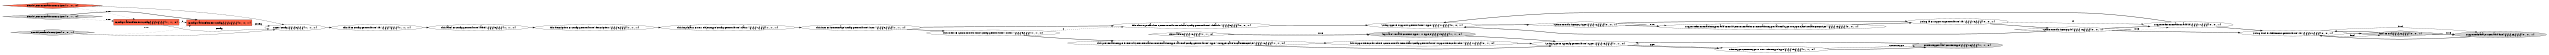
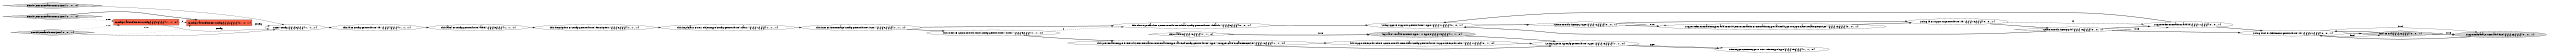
  digraph {
    rankdir=LR
    node [fillcolor=white shape=ellipse style=filled]
    edge [style=bold]
    n1 [fillcolor=tomato label="IConfigurationElement config@@@2@@@['1', '1', '0']" shape=box]
    n2 [label="super(config)@@@3@@@['1', '1', '1']"]
    n3 [fillcolor=tomato label="IConfigurationElement config@@@2@@@['0', '0', '1']" shape=box]
    n4 [label="this.id = config.getAttribute(\"id\")@@@4@@@['1', '1', '1']"]
    n5 [label="String type = typeCfg.getAttribute(\"type\")@@@13@@@['1', '1', '0']"]
    n6 [label="MimeType contentType = new MimeType(type)@@@15@@@['1', '1', '0']"]
-   n7 [fillcolor=lightgray label="contentTypes.add(contentType)@@@16@@@['1', '1', '0']"]
    n8 [label="supportedPresentations.add(id)@@@17@@@['0', '0', '1']"]
    n9 [label="String type = supports.getAttribute(\"type\")@@@11@@@['0', '0', '1']"]
    n10 [label="String dsId = dsElement.getAttribute(\"id\")@@@21@@@['0', '0', '1']"]
    n11 [label="!CommonUtils.isEmpty(type)@@@12@@@['0', '0', '1']" shape=diamond]
    n12 [fillcolor=lightgray label="dsId != null@@@22@@@['0', '0', '1']" shape=diamond]
    n13 [fillcolor=lightgray label="supportedDataSources.add(dsId)@@@23@@@['0', '0', '1']"]
    n14 [fillcolor=lightgray label="log.warn(\"Invalid content type: \" + type,e)@@@19@@@['1', '1', '0']"]
    n15 [label="this.label = config.getAttribute(\"label\")@@@5@@@['1', '1', '1']"]
    n16 [label="this.description = config.getAttribute(\"description\")@@@6@@@['1', '1', '1']"]
    n17 [label="this.implClass = new ObjectType(config.getAttribute(\"class\"))@@@7@@@['1', '1', '1']"]
-   n18 [fillcolor=tomato label="ResultSetPresentationDescriptor['1', '0', '0']" shape=diamond]
+   n18 [fillcolor=lightgray label="ResultSetPresentationDescriptor['1', '0', '0']" shape=diamond]
    n19 [label="String id = supports.getAttribute(\"id\")@@@15@@@['0', '0', '1']"]
    n20 [label="!CommonUtils.isEmpty(id)@@@16@@@['0', '0', '1']" shape=diamond]
    n21 [label="this.icon = iconToImage(config.getAttribute(\"icon\"))@@@8@@@['1', '1', '1']"]
    n22 [label="this.showByDefault = CommonUtils.toBoolean(config.getAttribute(\"default\"))@@@9@@@['0', '0', '1']"]
    n23 [label="this.order = CommonUtils.toInt(config.getAttribute(\"order\"))@@@9@@@['1', '1', '0']"]
    n24 [label="this.presentationType = IResultSetPresentation.PresentationType.valueOf(config.getAttribute(\"type\").toUpperCase(Locale.ENGLISH))@@@10@@@['1', '1', '0']"]
    n25 [label="this.supportsRecordMode = CommonUtils.toBoolean(config.getAttribute(\"supportsRecordMode\"))@@@11@@@['0', '1', '0']"]
    n26 [label="supportedPresentationTypes.add(IResultSetPresentation.PresentationType.valueOf(type.toUpperCase(Locale.ENGLISH)))@@@13@@@['0', '0', '1']"]
    n27 [fillcolor=lightgray label="ResultSetPanelDescriptor['0', '0', '1']" shape=diamond]
    n28 [fillcolor=lightgray label="ResultSetPresentationDescriptor['0', '1', '0']" shape=diamond]
    n29 [label="Throwable e@@@18@@@['1', '1', '0']" shape=diamond]
    n1 -> n2 [label=config style=solid]
    n1 -> n3 [label=0 style=dashed]
    n2 -> n4
    n3 -> n2 [label=config style=dotted]
    n4 -> n15
    n5 -> n6 [label=type style=solid]
    n5 -> n6
-   n6 -> n7
-   n6 -> n7 [label=contentType style=solid]
-   n7 -> n5
    n8 -> n9
    n8 -> n10
    n9 -> n11
    n10 -> n12
    n10 -> n12 [label=dsId style=solid]
    n10 -> n13 [label=dsId style=solid]
    n11 -> n19
    n11 -> n26 [label=true style=dotted]
    n11 -> n26
    n12 -> n10
    n12 -> n13 [label=true style=dotted]
    n12 -> n13
    n13 -> n10
    n14 -> n5
    n15 -> n16
    n16 -> n17
    n17 -> n21
-   n18 -> n1 [label=true style=dotted]
+   n27 -> n1 [label=true style=dotted]
    n18 -> n2 [style=solid]
    n19 -> n8 [label=id style=solid]
    n19 -> n20
    n20 -> n8
    n20 -> n8 [label=true style=dotted]
    n20 -> n9
    n20 -> n10
    n21 -> n22
    n21 -> n23
    n22 -> n9
    n23 -> n22 [label=0 style=dashed]
    n23 -> n24
    n24 -> n5
    n24 -> n25
    n25 -> n5
    n26 -> n19
    n27 -> n2 [style=solid]
    n27 -> n3 [label=true style=dotted]
    n28 -> n1 [label=true style=dotted]
    n28 -> n3
    n29 -> n14
    n29 -> n14 [label=true style=dotted]
  }
